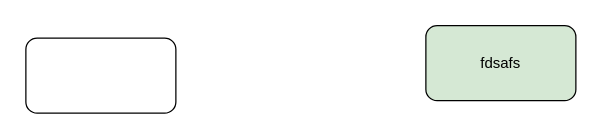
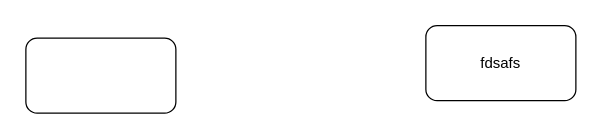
  <mxCell id="0" />
  <mxCell id="1" parent="0" />
- <mxCell id="2" value="fdsafs" style="rounded=1;whiteSpace=wrap;html=1;fillColor=#d5e8d4;" parent="1" vertex="1"><mxGeometry x="340" y="20" width="120" height="60" as="geometry" /></mxCell>
+ <mxCell id="2" value="fdsafs" style="rounded=1;whiteSpace=wrap;html=1;" parent="1" vertex="1"><mxGeometry x="340" y="20" width="120" height="60" as="geometry" /></mxCell>
  <mxCell id="3" value="" style="rounded=1;whiteSpace=wrap;html=1;" vertex="1" parent="1"><mxGeometry x="20" y="30" width="120" height="60" as="geometry" /></mxCell>
